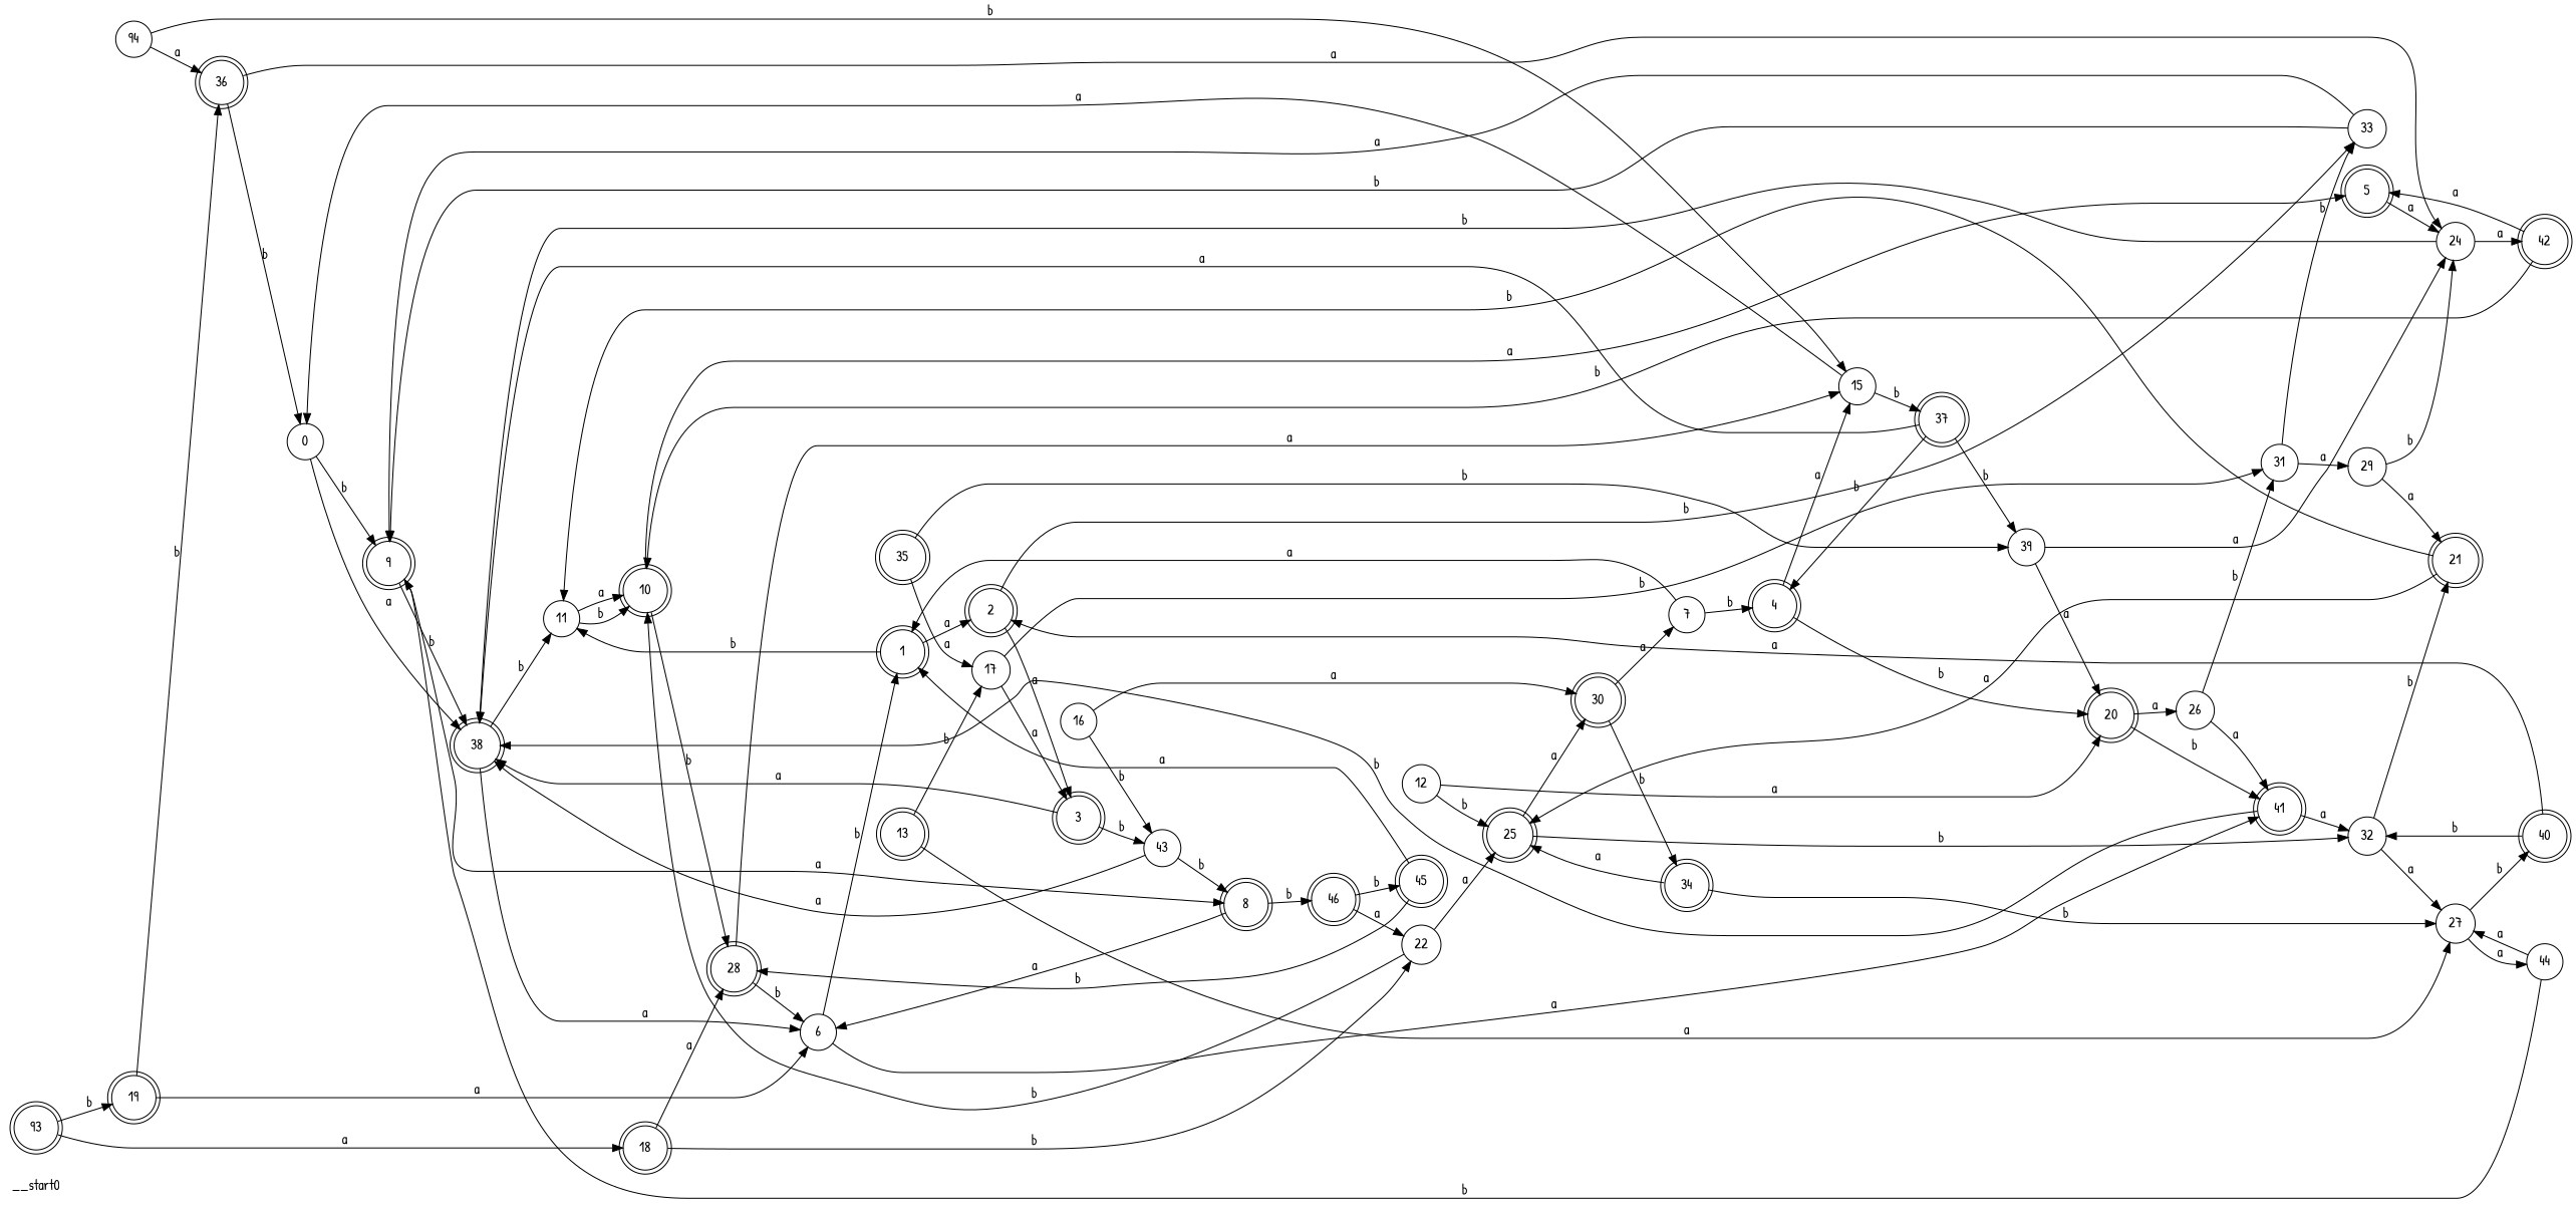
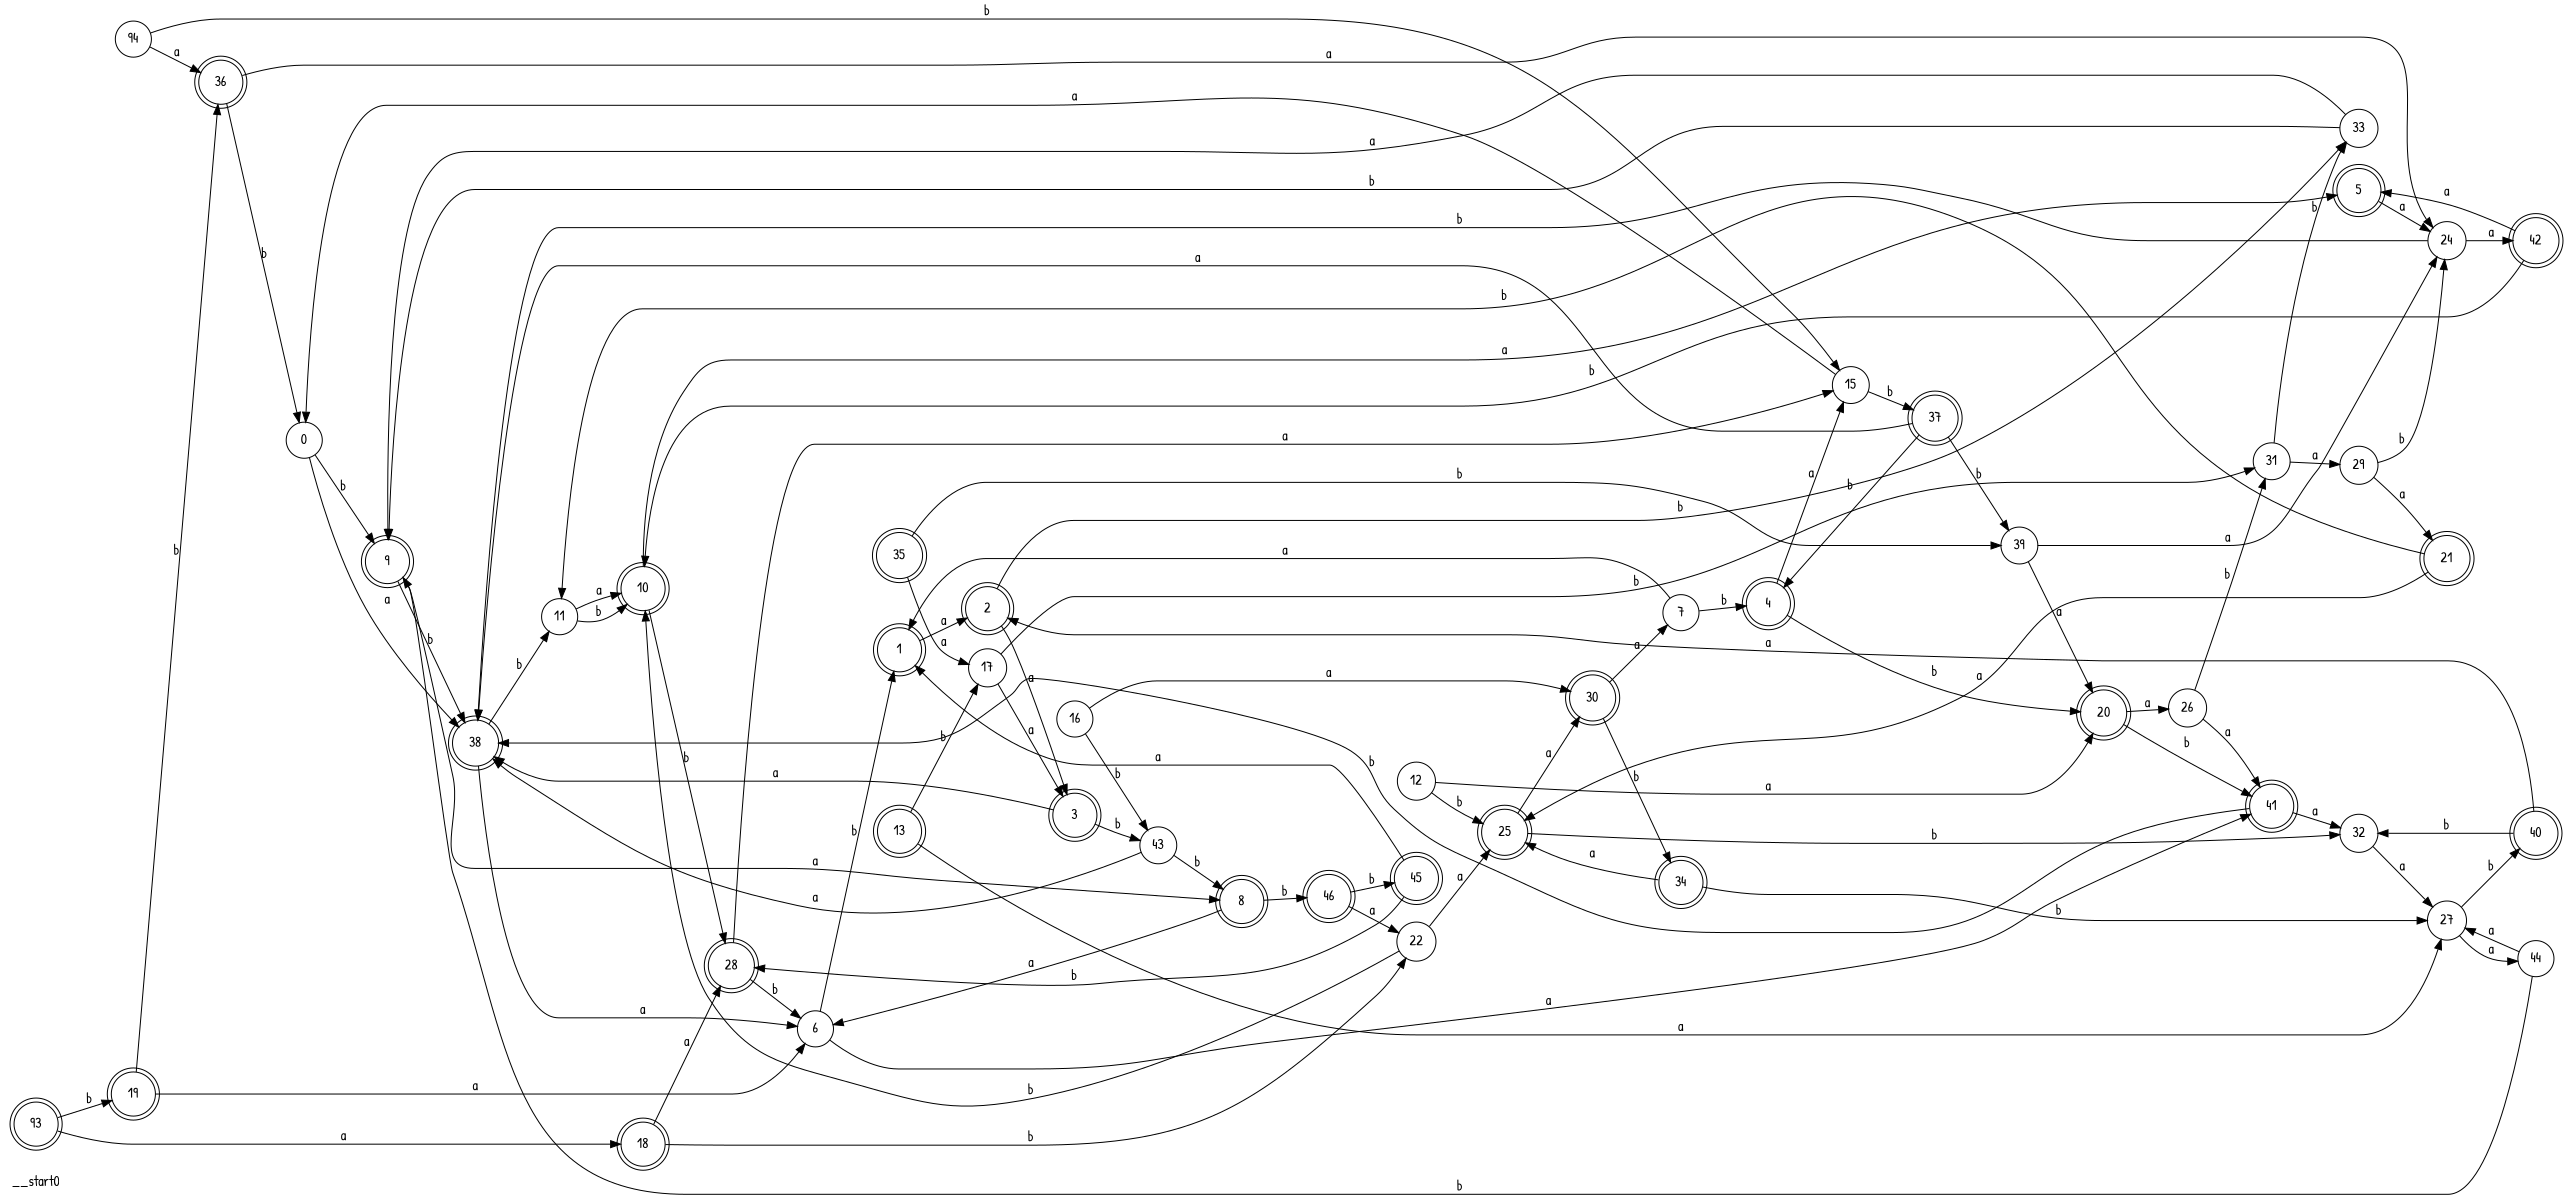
  digraph {
    fontname="Patrick Hand"
    rankdir=LR
    node [fontname="Patrick Hand" shape=doublecircle color=black fillcolor=white style="rounded,filled"]
    edge [fontname="Patrick Hand"]
    __start0 [shape=none color="" fillcolor="" style=""]
    n2 [label=0 shape=circle style=filled]
    n3 [label=9]
    n4 [label=38]
    n5 [label=8]
    n6 [label=11 shape=circle style=filled]
    n7 [label=6 shape=circle style=filled]
    n8 [label=1]
    n9 [label=2]
    n10 [label=3]
    n11 [label=33 shape=circle style=filled]
    n12 [label=10]
    n13 [label=43 shape=circle style=filled]
    n14 [label=4]
    n15 [label=15 shape=circle style=filled]
    n16 [label=20]
    n17 [label=37]
    n18 [label=41]
    n19 [label=26 shape=circle style=filled]
    n20 [label=5]
    n21 [label=24 shape=circle style=filled]
    n22 [label=42]
    n23 [label=32 shape=circle style=filled]
    n24 [label=7 shape=circle style=filled]
    n25 [label=46]
    n26 [label=22 shape=circle style=filled]
    n27 [label=45]
    n28 [label=28]
    n29 [label=12 shape=circle style=filled]
    n30 [label=25]
    n31 [label=30]
    n32 [label=13]
    n33 [label=17 shape=circle style=filled]
    n34 [label=27 shape=circle style=filled]
    n35 [label=31 shape=circle style=filled]
    n36 [label=40]
    n37 [label=44 shape=circle style=filled]
    n38 [label=94 shape=circle style=filled]
    n39 [label=36]
    n40 [label=39 shape=circle style=filled]
    n41 [label=16 shape=circle style=filled]
    n42 [label=34]
    n43 [label=29 shape=circle style=filled]
    n44 [label=18]
    n45 [label=19]
    n46 [label=21]
    n47 [label=93]
    n48 [label=35]
    n2 -> n3 [label=b]
    n2 -> n4 [label=a]
    n3 -> n4 [label=b]
    n3 -> n5 [label=a]
    n4 -> n6 [label=b]
    n4 -> n7 [label=a]
    n5 -> n7 [label=a]
    n5 -> n25 [label=b]
    n6 -> n12 [label=a]
    n6 -> n12 [label=b]
    n7 -> n8 [label=b]
    n7 -> n18 [label=a]
-   n8 -> n6 [label=b]
    n8 -> n9 [label=a]
    n9 -> n10 [label=a]
    n9 -> n11 [label=b]
    n10 -> n4 [label=a]
    n10 -> n13 [label=b]
    n11 -> n3 [label=a]
    n11 -> n3 [label=b]
    n12 -> n20 [label=a]
    n12 -> n28 [label=b]
    n13 -> n4 [label=a]
    n13 -> n5 [label=b]
    n14 -> n15 [label=a]
    n14 -> n16 [label=b]
    n15 -> n2 [label=a]
    n15 -> n17 [label=b]
    n16 -> n18 [label=b]
    n16 -> n19 [label=a]
    n17 -> n4 [label=a]
    n17 -> n14 [label=b]
    n17 -> n40 [label=b]
    n18 -> n4 [label=b]
    n18 -> n23 [label=a]
    n19 -> n18 [label=a]
    n19 -> n35 [label=b]
    n20 -> n21 [label=a]
    n21 -> n4 [label=b]
    n21 -> n22 [label=a]
    n22 -> n12 [label=b]
    n22 -> n20 [label=a]
    n23 -> n34 [label=a]
-   n23 -> n46 [label=b]
    n24 -> n8 [label=a]
    n24 -> n14 [label=b]
    n25 -> n26 [label=a]
    n25 -> n27 [label=b]
    n26 -> n12 [label=b]
    n26 -> n30 [label=a]
    n27 -> n8 [label=a]
    n27 -> n28 [label=b]
    n28 -> n7 [label=b]
    n28 -> n15 [label=a]
    n29 -> n16 [label=a]
    n29 -> n30 [label=b]
    n30 -> n23 [label=b]
    n30 -> n31 [label=a]
    n31 -> n24 [label=a]
    n31 -> n42 [label=b]
    n32 -> n33 [label=b]
    n32 -> n34 [label=a]
    n33 -> n10 [label=a]
    n33 -> n35 [label=b]
    n34 -> n36 [label=b]
    n34 -> n37 [label=a]
    n35 -> n11 [label=b]
    n35 -> n43 [label=a]
    n36 -> n9 [label=a]
    n36 -> n23 [label=b]
    n37 -> n3 [label=b]
    n37 -> n34 [label=a]
    n38 -> n15 [label=b]
    n38 -> n39 [label=a]
    n39 -> n2 [label=b]
    n39 -> n21 [label=a]
    n40 -> n16 [label=a]
    n40 -> n21 [label=a]
    n41 -> n13 [label=b]
    n41 -> n31 [label=a]
    n42 -> n30 [label=a]
    n42 -> n34 [label=b]
    n43 -> n21 [label=b]
    n43 -> n46 [label=a]
    n44 -> n26 [label=b]
    n44 -> n28 [label=a]
    n45 -> n7 [label=a]
    n45 -> n39 [label=b]
    n46 -> n6 [label=b]
    n46 -> n30 [label=a]
    n47 -> n44 [label=a]
    n47 -> n45 [label=b]
    n48 -> n33 [label=a]
    n48 -> n40 [label=b]
  }
